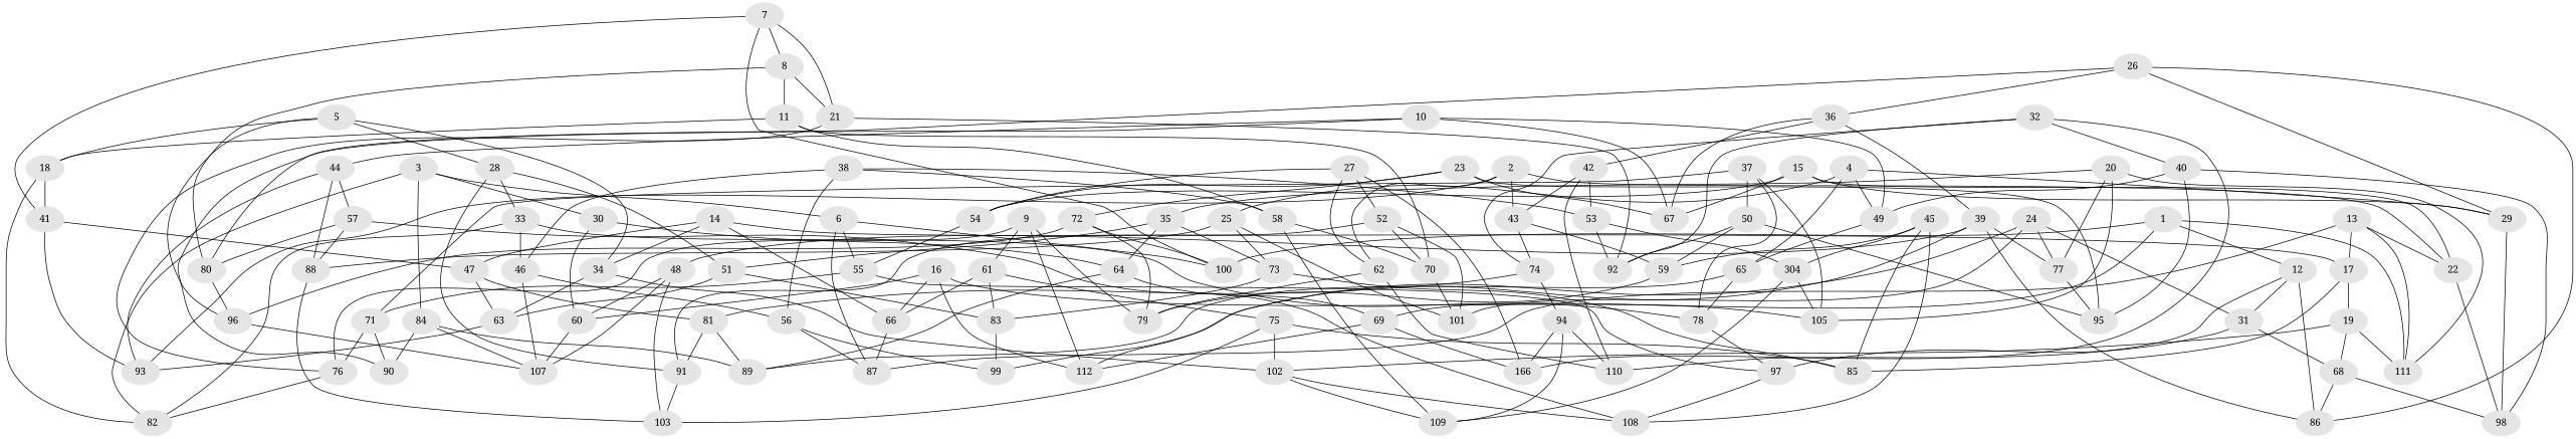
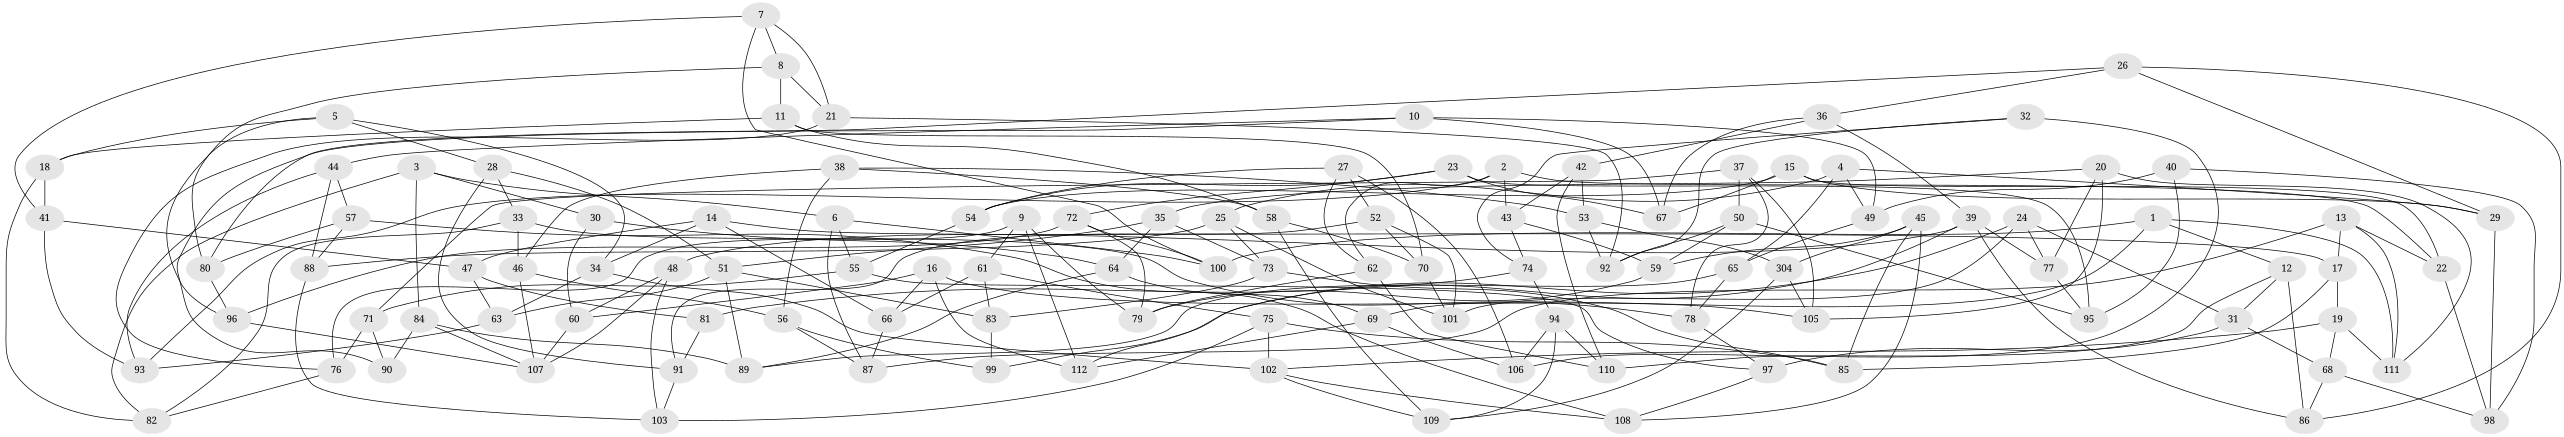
  graph {
    fontname="Noto Serif"
    node [color=gray90 fontname="Noto Serif" style=filled]
    edge [fontname="Noto Serif"]
    1
    12
    69
    100
    111
    31
    86
    110
    112
-   106 [label=166]
+   106
    2
    22
    43
    62
    93
    98
    74
    59
    79
    3
    6
    30
    82
    84
    55
    87
    60
    64
    90
    107
    89
    4
    25
    29
    49
    65
    101
    73
    88
    78
    5
    18
    28
    34
    96
    41
    33
    51
    91
    102
    63
    97
    71
    7
    8
    21
    11
    80
    76
    92
    47
    58
    70
    9
    61
    66
    83
    75
    10
    44
    67
    57
    109
    68
    13
    17
    19
    85
    14
    81
    15
    54
    16
    105
    108
    20
    35
    77
    95
    23
    72
    24
    99
    103
    26
    36
    39
    42
    27
    52
    46
    32
    40
    94
    56
    48
    53
    37
    50
    38
    n111 [label=304]
    45
    1 -- 12
    1 -- 69
    1 -- 100
    1 -- 111
    12 -- 31
    12 -- 86
    12 -- 110
    69 -- 112
    69 -- 106
    31 -- 97
    31 -- 68
    2 -- 22
    2 -- 43
    2 -- 62
    2 -- 93
    22 -- 98
    43 -- 74
    43 -- 59
    62 -- 110
    62 -- 79
    74 -- 81
    74 -- 94
    59 -- 79
    3 -- 6
    3 -- 30
    3 -- 82
    3 -- 84
    6 -- 100
    6 -- 55
    6 -- 87
    30 -- 60
    30 -- 64
    84 -- 90
    84 -- 107
    84 -- 89
    55 -- 97
    55 -- 71
    60 -- 107
    64 -- 69
    64 -- 89
    4 -- 25
    4 -- 29
    4 -- 49
    4 -- 65
    25 -- 101
    25 -- 73
    25 -- 88
    29 -- 98
    49 -- 65
    65 -- 89
    65 -- 78
    73 -- 83
    73 -- 85
    88 -- 103
    78 -- 97
    5 -- 18
    5 -- 28
    5 -- 34
    5 -- 96
    18 -- 82
    18 -- 41
    28 -- 33
    28 -- 51
    28 -- 91
    34 -- 102
    34 -- 63
    96 -- 107
    41 -- 93
    41 -- 47
    33 -- 82
    33 -- 78
    33 -- 46
    51 -- 63
    51 -- 83
    91 -- 103
    102 -- 109
    102 -- 108
    63 -- 93
    97 -- 108
    71 -- 90
    71 -- 76
    7 -- 100
    7 -- 41
    7 -- 8
    7 -- 21
    8 -- 21
    8 -- 11
    8 -- 80
    21 -- 76
    21 -- 92
    11 -- 18
    11 -- 58
    11 -- 70
    80 -- 96
    76 -- 82
    47 -- 63
    47 -- 81
    58 -- 70
    58 -- 109
    70 -- 101
    9 -- 112
    9 -- 79
    9 -- 76
    9 -- 61
    61 -- 66
    61 -- 83
    61 -- 75
    66 -- 87
    83 -- 99
    75 -- 102
    75 -- 85
    75 -- 103
    10 -- 90
    10 -- 49
    10 -- 44
    10 -- 67
    44 -- 93
    44 -- 88
    44 -- 57
    57 -- 88
    57 -- 80
    57 -- 108
    68 -- 86
    68 -- 98
    13 -- 111
    13 -- 22
    13 -- 87
    13 -- 17
    17 -- 19
    17 -- 85
    19 -- 111
    19 -- 102
    19 -- 68
    14 -- 34
    14 -- 47
    14 -- 66
    14 -- 17
-   81 -- 89
+   51 -- 89
    81 -- 91
    15 -- 22
    15 -- 29
    15 -- 67
    15 -- 54
    54 -- 55
    16 -- 112
    16 -- 60
    16 -- 66
    16 -- 105
    20 -- 111
    20 -- 105
    20 -- 35
    20 -- 77
    35 -- 64
    35 -- 73
    35 -- 51
    77 -- 95
    23 -- 67
    23 -- 54
    23 -- 95
    23 -- 72
    72 -- 100
    72 -- 79
    72 -- 96
    24 -- 31
    24 -- 101
    24 -- 77
    24 -- 99
    26 -- 86
    26 -- 29
    26 -- 80
    26 -- 36
    36 -- 67
    36 -- 39
    36 -- 42
    39 -- 86
    39 -- 112
    39 -- 77
    39 -- 48
    42 -- 110
    42 -- 43
    42 -- 53
    27 -- 106
    27 -- 62
    27 -- 54
    27 -- 52
    52 -- 101
    52 -- 91
    52 -- 70
    46 -- 107
    46 -- 56
    32 -- 106
    32 -- 74
    32 -- 92
-   32 -- 40
    40 -- 98
    40 -- 49
    40 -- 95
    94 -- 110
    94 -- 106
    94 -- 109
    56 -- 87
    56 -- 99
    48 -- 60
    48 -- 107
    48 -- 103
    53 -- 92
    53 -- n111
    37 -- 78
    37 -- 71
    37 -- 105
    37 -- 50
    50 -- 59
    50 -- 92
    50 -- 95
    38 -- 58
    38 -- 46
    38 -- 56
    38 -- 53
    n111 -- 109
    n111 -- 105
    45 -- 59
    45 -- 85
    45 -- 108
    45 -- n111
  }
